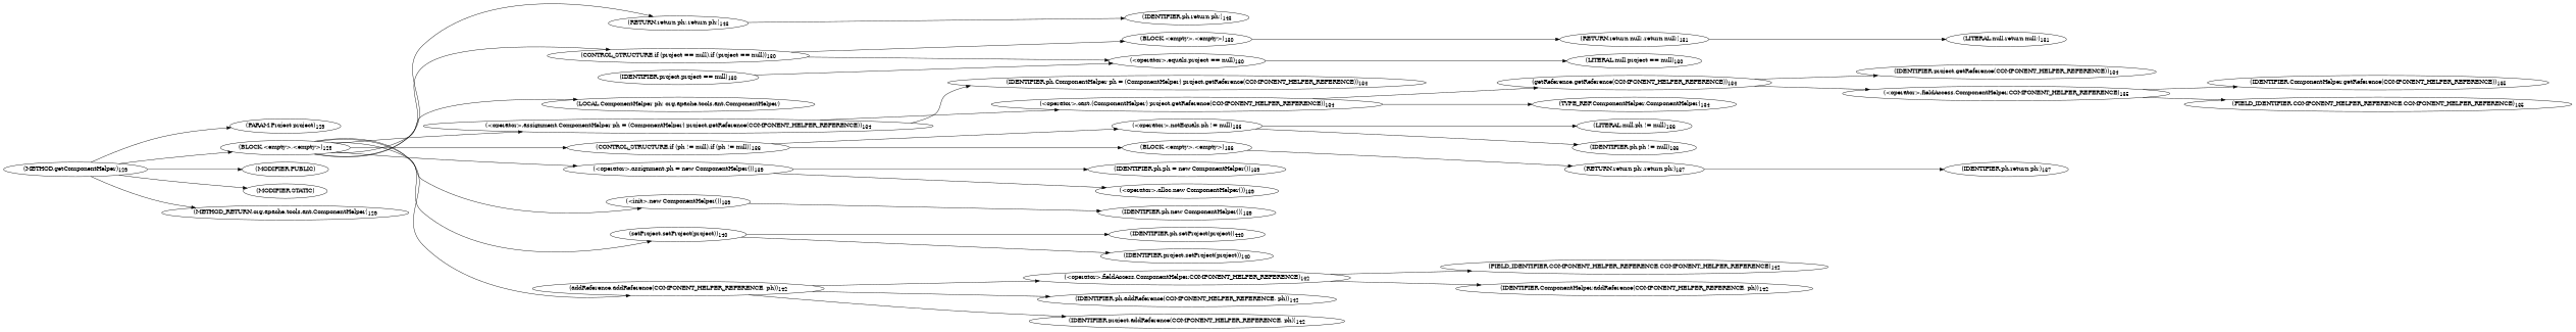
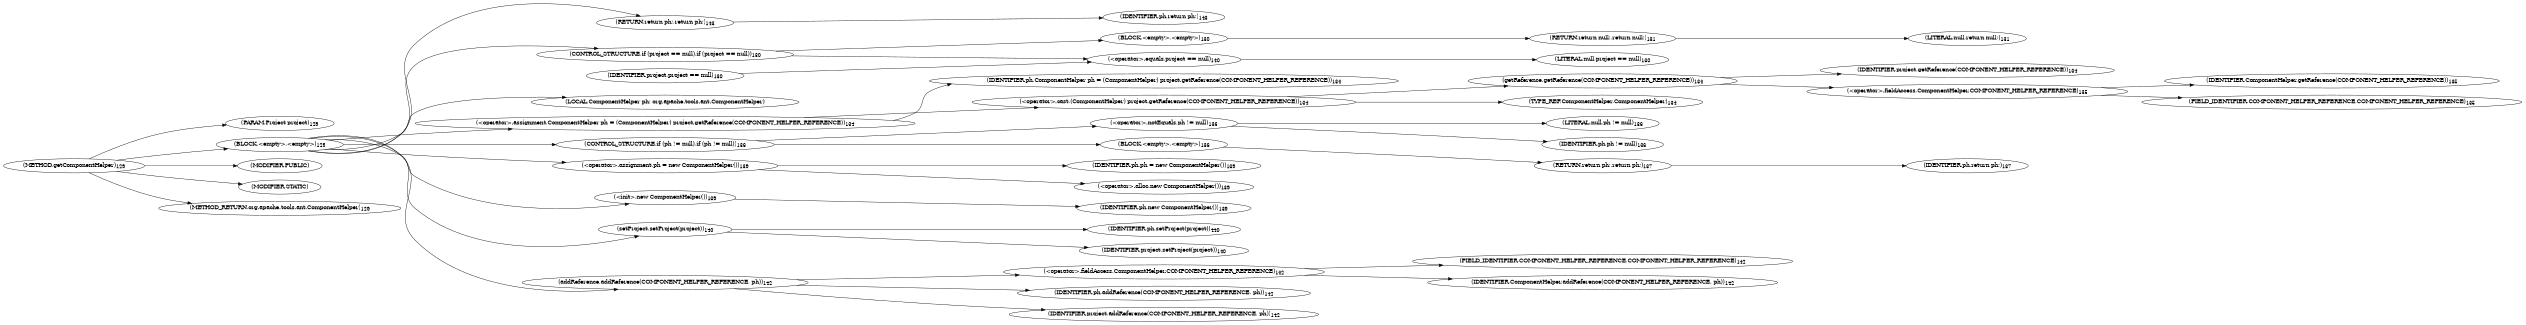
  digraph {
    rankdir=LR
    n1 [label=<(METHOD,getComponentHelper)<SUB>129</SUB>>]
    n2 [label=<(PARAM,Project project)<SUB>129</SUB>>]
    n3 [label=<(BLOCK,&lt;empty&gt;,&lt;empty&gt;)<SUB>129</SUB>>]
    n4 [label=<(MODIFIER,PUBLIC)>]
    n5 [label=<(MODIFIER,STATIC)>]
    n6 [label=<(METHOD_RETURN,org.apache.tools.ant.ComponentHelper)<SUB>129</SUB>>]
    n7 [label=<(CONTROL_STRUCTURE,if (project == null),if (project == null))<SUB>130</SUB>>]
    n8 [label=<(LOCAL,ComponentHelper ph: org.apache.tools.ant.ComponentHelper)>]
    n9 [label=<(&lt;operator&gt;.assignment,ComponentHelper ph = (ComponentHelper) project.getReference(COMPONENT_HELPER_REFERENCE))<SUB>134</SUB>>]
    n10 [label=<(CONTROL_STRUCTURE,if (ph != null),if (ph != null))<SUB>136</SUB>>]
    n11 [label=<(&lt;operator&gt;.assignment,ph = new ComponentHelper())<SUB>139</SUB>>]
    n12 [label=<(&lt;init&gt;,new ComponentHelper())<SUB>139</SUB>>]
    n13 [label=<(setProject,setProject(project))<SUB>140</SUB>>]
    n14 [label=<(addReference,addReference(COMPONENT_HELPER_REFERENCE, ph))<SUB>142</SUB>>]
    n15 [label=<(RETURN,return ph;,return ph;)<SUB>143</SUB>>]
-   n16 [label=<(&lt;operator&gt;.equals,project == null)<SUB>130</SUB>>]
+   n16 [label=<(&lt;operator&gt;.equals,project == null)<SUB>140</SUB>>]
    n17 [label=<(BLOCK,&lt;empty&gt;,&lt;empty&gt;)<SUB>130</SUB>>]
    n18 [label=<(IDENTIFIER,ph,ComponentHelper ph = (ComponentHelper) project.getReference(COMPONENT_HELPER_REFERENCE))<SUB>134</SUB>>]
    n19 [label=<(&lt;operator&gt;.cast,(ComponentHelper) project.getReference(COMPONENT_HELPER_REFERENCE))<SUB>134</SUB>>]
    n20 [label=<(&lt;operator&gt;.notEquals,ph != null)<SUB>136</SUB>>]
    n21 [label=<(BLOCK,&lt;empty&gt;,&lt;empty&gt;)<SUB>136</SUB>>]
    n22 [label=<(IDENTIFIER,ph,ph = new ComponentHelper())<SUB>139</SUB>>]
    n23 [label=<(&lt;operator&gt;.alloc,new ComponentHelper())<SUB>139</SUB>>]
    n24 [label=<(IDENTIFIER,ph,new ComponentHelper())<SUB>139</SUB>>]
    n25 [label=<(IDENTIFIER,ph,setProject(project))<SUB>440</SUB>>]
    n26 [label=<(IDENTIFIER,project,setProject(project))<SUB>140</SUB>>]
    n27 [label=<(IDENTIFIER,project,addReference(COMPONENT_HELPER_REFERENCE, ph))<SUB>142</SUB>>]
    n28 [label=<(&lt;operator&gt;.fieldAccess,ComponentHelper.COMPONENT_HELPER_REFERENCE)<SUB>142</SUB>>]
    n29 [label=<(IDENTIFIER,ph,addReference(COMPONENT_HELPER_REFERENCE, ph))<SUB>142</SUB>>]
    n30 [label=<(IDENTIFIER,ph,return ph;)<SUB>143</SUB>>]
    n31 [label=<(LITERAL,null,project == null)<SUB>130</SUB>>]
    n32 [label=<(RETURN,return null;,return null;)<SUB>131</SUB>>]
    n33 [label=<(IDENTIFIER,project,project == null)<SUB>130</SUB>>]
    n34 [label=<(LITERAL,null,return null;)<SUB>131</SUB>>]
    n35 [label=<(TYPE_REF,ComponentHelper,ComponentHelper)<SUB>134</SUB>>]
    n36 [label=<(getReference,getReference(COMPONENT_HELPER_REFERENCE))<SUB>134</SUB>>]
    n37 [label=<(IDENTIFIER,project,getReference(COMPONENT_HELPER_REFERENCE))<SUB>134</SUB>>]
    n38 [label=<(&lt;operator&gt;.fieldAccess,ComponentHelper.COMPONENT_HELPER_REFERENCE)<SUB>135</SUB>>]
    n39 [label=<(IDENTIFIER,ComponentHelper,getReference(COMPONENT_HELPER_REFERENCE))<SUB>135</SUB>>]
    n40 [label=<(FIELD_IDENTIFIER,COMPONENT_HELPER_REFERENCE,COMPONENT_HELPER_REFERENCE)<SUB>135</SUB>>]
    n41 [label=<(IDENTIFIER,ph,ph != null)<SUB>136</SUB>>]
    n42 [label=<(LITERAL,null,ph != null)<SUB>136</SUB>>]
    n43 [label=<(RETURN,return ph;,return ph;)<SUB>137</SUB>>]
    n44 [label=<(IDENTIFIER,ph,return ph;)<SUB>137</SUB>>]
    n45 [label=<(IDENTIFIER,ComponentHelper,addReference(COMPONENT_HELPER_REFERENCE, ph))<SUB>142</SUB>>]
    n46 [label=<(FIELD_IDENTIFIER,COMPONENT_HELPER_REFERENCE,COMPONENT_HELPER_REFERENCE)<SUB>142</SUB>>]
    n1 -> n2
    n1 -> n3
    n1 -> n4
    n1 -> n5
    n1 -> n6
    n3 -> n7
    n3 -> n8
    n3 -> n9
    n3 -> n10
    n3 -> n11
    n3 -> n12
    n3 -> n13
    n3 -> n14
    n3 -> n15
    n7 -> n16
    n7 -> n17
    n9 -> n18
    n9 -> n19
    n10 -> n20
    n10 -> n21
    n11 -> n22
    n11 -> n23
    n12 -> n24
    n13 -> n25
    n13 -> n26
    n14 -> n27
    n14 -> n28
    n14 -> n29
    n15 -> n30
    n16 -> n31
    n17 -> n32
    n19 -> n35
    n19 -> n36
    n20 -> n41
    n20 -> n42
    n21 -> n43
    n28 -> n45
    n28 -> n46
    n32 -> n34
    n33 -> n16
    n36 -> n37
    n36 -> n38
    n38 -> n39
    n38 -> n40
    n43 -> n44
  }
